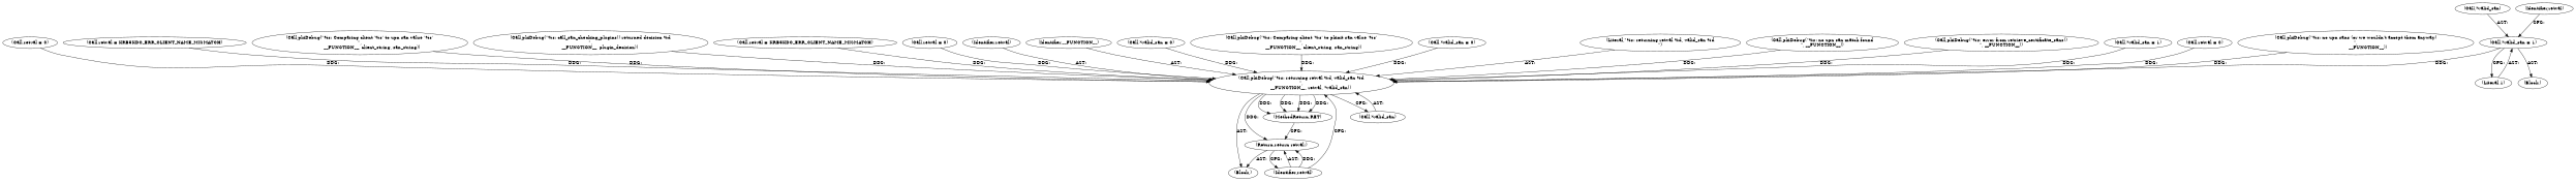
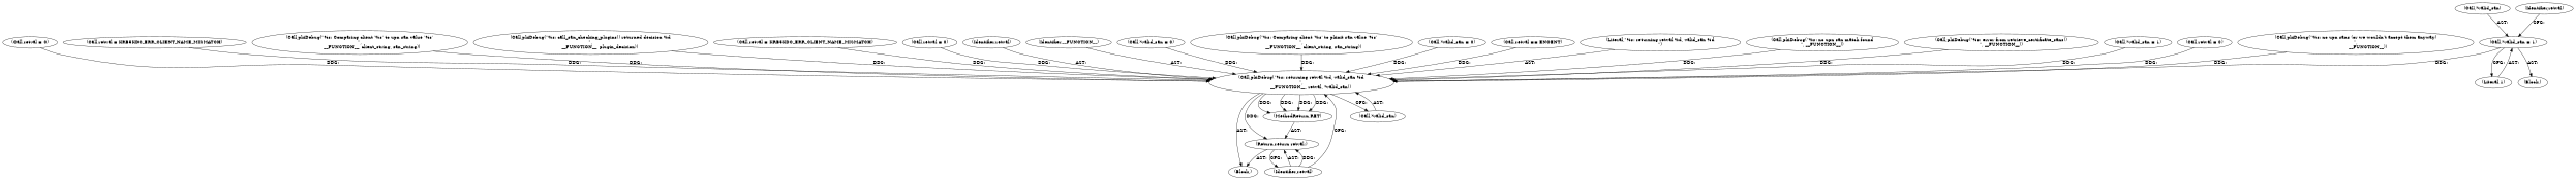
  digraph {
    n1 [label="(Call,*valid_san = 1)"]
    n2 [label="(Call,pkiDebug(\"%s: returning retval %d, valid_san %d\n\",\n             __FUNCTION__, retval, *valid_san))"]
    n3 [label="(Literal,1)"]
    n4 [label="(Block,)"]
    n5 [label="(Return,return retval;)"]
    n6 [label="(Block,)"]
    n7 [label="(Call,*valid_san)"]
    n8 [label="(MethodReturn,RET)"]
    n9 [label="(Identifier,retval)"]
    n10 [label="(Call,retval = 0)"]
    n11 [label="(Call,retval = KRB5KDC_ERR_CLIENT_NAME_MISMATCH)"]
    n12 [label="(Call,pkiDebug(\"%s: Comparing client '%s' to upn san value '%s'\n\",\n                 __FUNCTION__, client_string, san_string))"]
    n13 [label="(Call,pkiDebug(\"%s: call_san_checking_plugins() returned decision %d\n\",\n             __FUNCTION__, plugin_decision))"]
    n14 [label="(Call,*valid_san)"]
    n15 [label="(Call,retval = KRB5KDC_ERR_CLIENT_NAME_MISMATCH)"]
    n16 [label="(Call,retval = 0)"]
    n17 [label="(Identifier,retval)"]
    n18 [label="(Identifier,__FUNCTION__)"]
    n19 [label="(Call,*valid_san = 0)"]
    n20 [label="(Call,pkiDebug(\"%s: Comparing client '%s' to pkinit san value '%s'\n\",\n                 __FUNCTION__, client_string, san_string))"]
    n21 [label="(Call,*valid_san = 0)"]
+   n22 [label="(Call,retval == ENOENT)"]
    n23 [label="(Literal,\"%s: returning retval %d, valid_san %d\n\")"]
    n24 [label="(Call,pkiDebug(\"%s: no upn san match found\n\", __FUNCTION__))"]
    n25 [label="(Call,pkiDebug(\"%s: error from retrieve_certificate_sans()\n\", __FUNCTION__))"]
    n26 [label="(Call,*valid_san = 1)"]
    n27 [label="(Call,retval = 0)"]
    n28 [label="(Identifier,retval)"]
    n29 [label="(Call,pkiDebug(\"%s: no upn sans (or we wouldn't accept them anyway)\n\",\n                 __FUNCTION__))"]
    n1 -> n2 [label="DDG: "]
    n1 -> n3 [label="CFG: "]
    n1 -> n4 [label="AST: "]
    n2 -> n5 [label="DDG: "]
    n2 -> n6 [label="AST: "]
    n2 -> n7 [label="CFG: "]
    n2 -> n8 [label="DDG: "]
    n2 -> n8 [label="DDG: "]
    n2 -> n8 [label="DDG: "]
    n2 -> n8 [label="DDG: "]
    n3 -> n1 [label="AST: "]
    n5 -> n6 [label="AST: "]
    n5 -> n9 [label="CFG: "]
    n7 -> n2 [label="AST: "]
-   n8 -> n5 [label="CFG: "]
+   n8 -> n5 [label="AST: "]
    n9 -> n2 [label="CFG: "]
    n9 -> n5 [label="AST: "]
    n9 -> n5 [label="DDG: "]
    n10 -> n2 [label="DDG: "]
    n11 -> n2 [label="DDG: "]
    n12 -> n2 [label="DDG: "]
    n13 -> n2 [label="DDG: "]
    n14 -> n1 [label="AST: "]
    n15 -> n2 [label="DDG: "]
    n16 -> n2 [label="DDG: "]
    n17 -> n2 [label="AST: "]
    n18 -> n2 [label="AST: "]
    n19 -> n2 [label="DDG: "]
    n20 -> n2 [label="DDG: "]
    n21 -> n2 [label="DDG: "]
+   n22 -> n2 [label="DDG: "]
    n23 -> n2 [label="AST: "]
    n24 -> n2 [label="DDG: "]
    n25 -> n2 [label="DDG: "]
    n26 -> n2 [label="DDG: "]
    n27 -> n2 [label="DDG: "]
    n28 -> n1 [label="CFG: "]
    n29 -> n2 [label="DDG: "]
  }
